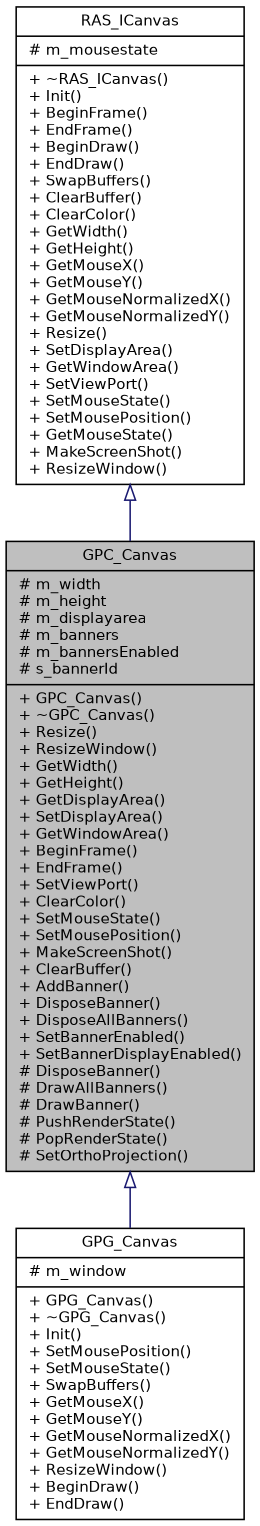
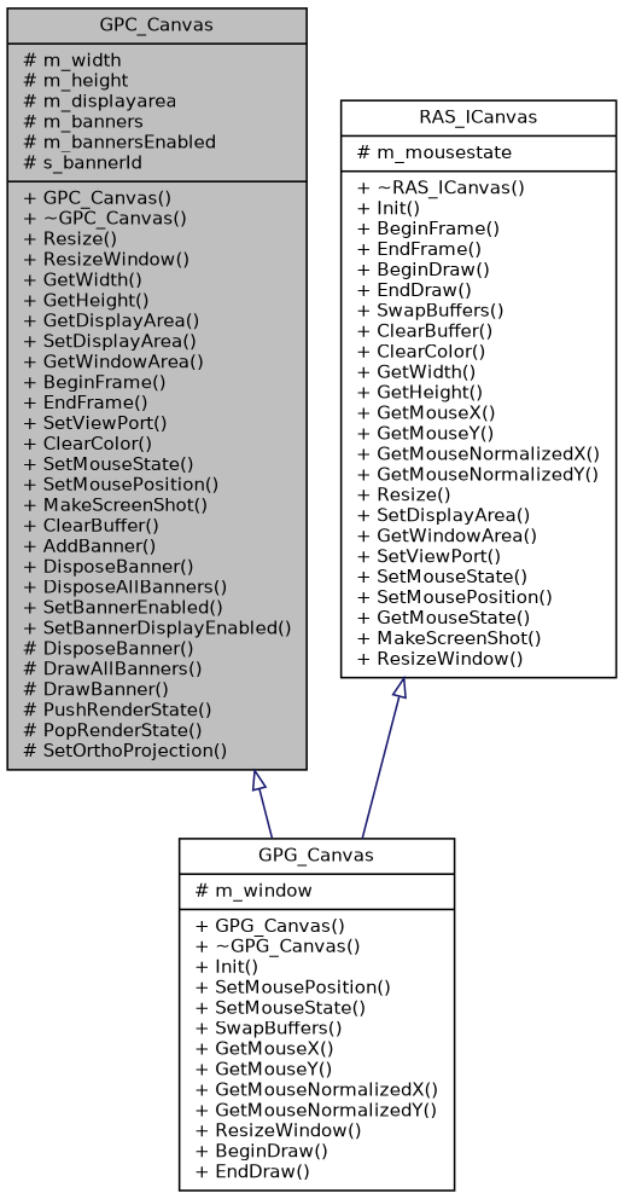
  digraph {
    node [color=black fillcolor=white fontname=Helvetica fontsize=10 shape=record style=filled]
    edge [arrowtail=empty color=midnightblue dir=back fontname=Helvetica fontsize=10 labelfontname=Helvetica labelfontsize=10 style=solid]
    n1 [fillcolor=grey75 fontcolor=black height=0.2 label="{GPC_Canvas\n|# m_width\l# m_height\l# m_displayarea\l# m_banners\l# m_bannersEnabled\l# s_bannerId\l|+ GPC_Canvas()\l+ ~GPC_Canvas()\l+ Resize()\l+ ResizeWindow()\l+ GetWidth()\l+ GetHeight()\l+ GetDisplayArea()\l+ SetDisplayArea()\l+ GetWindowArea()\l+ BeginFrame()\l+ EndFrame()\l+ SetViewPort()\l+ ClearColor()\l+ SetMouseState()\l+ SetMousePosition()\l+ MakeScreenShot()\l+ ClearBuffer()\l+ AddBanner()\l+ DisposeBanner()\l+ DisposeAllBanners()\l+ SetBannerEnabled()\l+ SetBannerDisplayEnabled()\l# DisposeBanner()\l# DrawAllBanners()\l# DrawBanner()\l# PushRenderState()\l# PopRenderState()\l# SetOrthoProjection()\l}" width=0.4]
    n2 [height=0.2 label="{GPG_Canvas\n|# m_window\l|+ GPG_Canvas()\l+ ~GPG_Canvas()\l+ Init()\l+ SetMousePosition()\l+ SetMouseState()\l+ SwapBuffers()\l+ GetMouseX()\l+ GetMouseY()\l+ GetMouseNormalizedX()\l+ GetMouseNormalizedY()\l+ ResizeWindow()\l+ BeginDraw()\l+ EndDraw()\l}" width=0.4]
    n3 [height=0.2 label="{RAS_ICanvas\n|# m_mousestate\l|+ ~RAS_ICanvas()\l+ Init()\l+ BeginFrame()\l+ EndFrame()\l+ BeginDraw()\l+ EndDraw()\l+ SwapBuffers()\l+ ClearBuffer()\l+ ClearColor()\l+ GetWidth()\l+ GetHeight()\l+ GetMouseX()\l+ GetMouseY()\l+ GetMouseNormalizedX()\l+ GetMouseNormalizedY()\l+ Resize()\l+ SetDisplayArea()\l+ GetWindowArea()\l+ SetViewPort()\l+ SetMouseState()\l+ SetMousePosition()\l+ GetMouseState()\l+ MakeScreenShot()\l+ ResizeWindow()\l}" width=0.4]
    n1 -> n2
-   n3 -> n1
+   n3 -> n2
  }
